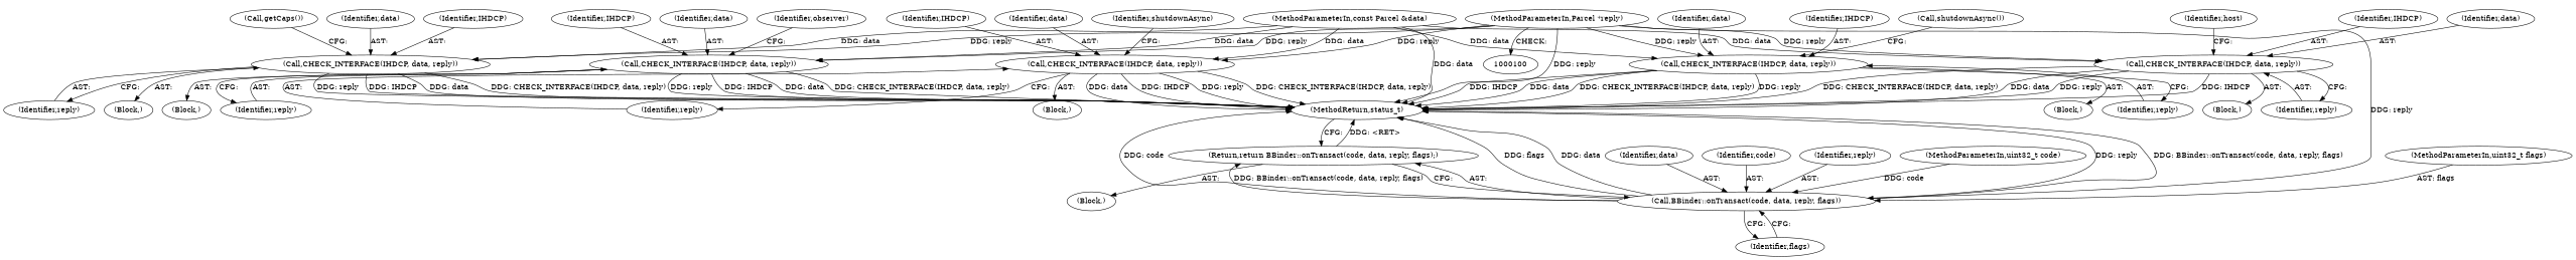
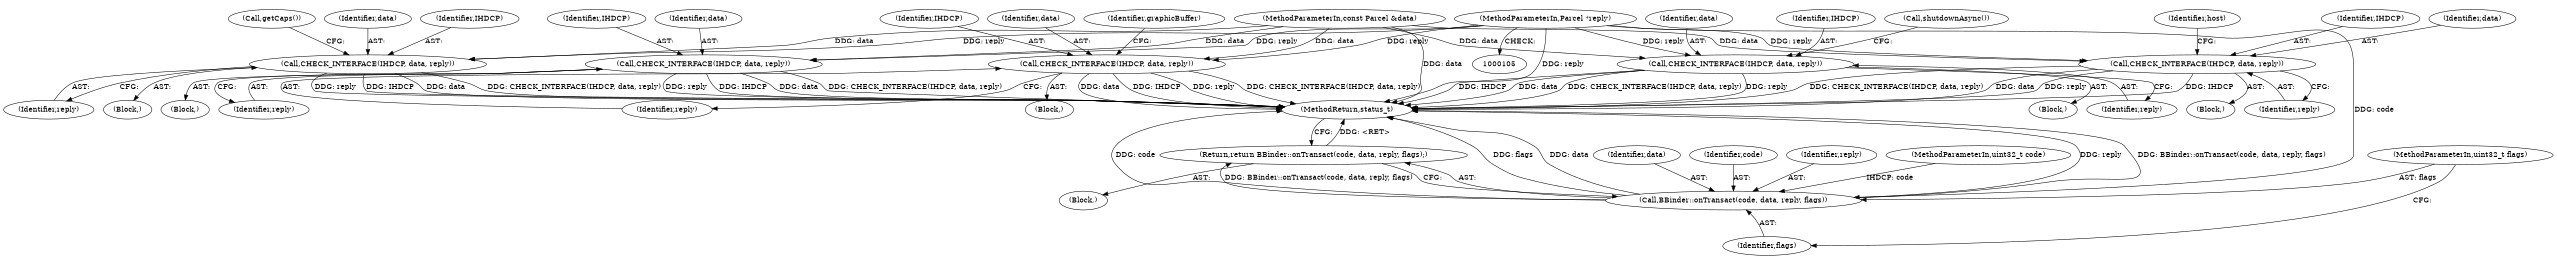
  digraph {
    n1 [label="(MethodParameterIn,Parcel *reply)"]
    n2 [label="(Call,CHECK_INTERFACE(IHDCP, data, reply))"]
    n3 [label="(Call,CHECK_INTERFACE(IHDCP, data, reply))"]
    n4 [label="(Call,CHECK_INTERFACE(IHDCP, data, reply))"]
    n5 [label="(Call,CHECK_INTERFACE(IHDCP, data, reply))"]
    n6 [label="(Call,CHECK_INTERFACE(IHDCP, data, reply))"]
    n7 [label="(Call,BBinder::onTransact(code, data, reply, flags))"]
    n8 [label="(MethodReturn,status_t)"]
-   1000100
+   1000100 [label=1000105]
    n10 [label="(Identifier,reply)"]
    n11 [label="(Block,)"]
    n12 [label="(Block,)"]
    n13 [label="(Identifier,reply)"]
    n14 [label="(Block,)"]
    n15 [label="(Identifier,reply)"]
    n16 [label="(Identifier,reply)"]
    n17 [label="(Block,)"]
    n18 [label="(Block,)"]
    n19 [label="(Identifier,reply)"]
    n20 [label="(Return,return BBinder::onTransact(code, data, reply, flags);)"]
    n21 [label="(Identifier,flags)"]
    n22 [label="(Block,)"]
-   n23 [label="(Identifier,shutdownAsync)"]
+   n23 [label="(Identifier,graphicBuffer)"]
    n24 [label="(Identifier,data)"]
    n25 [label="(Identifier,IHDCP)"]
    n26 [label="(Call,getCaps())"]
    n27 [label="(Identifier,data)"]
    n28 [label="(Identifier,data)"]
    n29 [label="(Identifier,data)"]
    n30 [label="(Call,shutdownAsync())"]
    n31 [label="(MethodParameterIn,uint32_t flags)"]
    n32 [label="(MethodParameterIn,const Parcel &data)"]
-   n33 [label="(Identifier,observer)"]
    n34 [label="(Identifier,IHDCP)"]
    n35 [label="(Identifier,host)"]
    n36 [label="(Identifier,code)"]
    n37 [label="(Identifier,data)"]
    n38 [label="(Identifier,reply)"]
    n39 [label="(Identifier,IHDCP)"]
    n40 [label="(Identifier,IHDCP)"]
    n41 [label="(MethodParameterIn,uint32_t code)"]
    n42 [label="(Identifier,data)"]
    n43 [label="(Identifier,IHDCP)"]
    n1 -> n2 [label="DDG: reply"]
    n1 -> n3 [label="DDG: reply"]
    n1 -> n4 [label="DDG: reply"]
    n1 -> n5 [label="DDG: reply"]
    n1 -> n6 [label="DDG: reply"]
-   n1 -> n7 [label="DDG: reply"]
+   n1 -> n7 [label="DDG: code"]
    n1 -> n8 [label="DDG: reply"]
    n1 -> 1000100 [label="CHECK: "]
    n2 -> n8 [label="DDG: reply"]
    n2 -> n8 [label="DDG: IHDCP"]
    n2 -> n8 [label="DDG: data"]
    n2 -> n8 [label="DDG: CHECK_INTERFACE(IHDCP, data, reply)"]
    n2 -> n10 [label="CFG: "]
    n2 -> n11 [label="AST: "]
    n3 -> n8 [label="DDG: CHECK_INTERFACE(IHDCP, data, reply)"]
    n3 -> n8 [label="DDG: data"]
    n3 -> n8 [label="DDG: reply"]
    n3 -> n8 [label="DDG: IHDCP"]
    n3 -> n12 [label="AST: "]
    n3 -> n13 [label="CFG: "]
    n4 -> n8 [label="DDG: reply"]
    n4 -> n8 [label="DDG: IHDCP"]
    n4 -> n8 [label="DDG: data"]
    n4 -> n8 [label="DDG: CHECK_INTERFACE(IHDCP, data, reply)"]
    n4 -> n14 [label="AST: "]
    n4 -> n15 [label="CFG: "]
    n5 -> n8 [label="DDG: CHECK_INTERFACE(IHDCP, data, reply)"]
    n5 -> n8 [label="DDG: reply"]
    n5 -> n8 [label="DDG: data"]
    n5 -> n8 [label="DDG: IHDCP"]
    n5 -> n16 [label="CFG: "]
    n5 -> n17 [label="AST: "]
    n6 -> n8 [label="DDG: IHDCP"]
    n6 -> n8 [label="DDG: reply"]
    n6 -> n8 [label="DDG: CHECK_INTERFACE(IHDCP, data, reply)"]
    n6 -> n8 [label="DDG: data"]
    n6 -> n18 [label="AST: "]
    n6 -> n19 [label="CFG: "]
    n7 -> n8 [label="DDG: flags"]
    n7 -> n8 [label="DDG: data"]
    n7 -> n8 [label="DDG: reply"]
    n7 -> n8 [label="DDG: BBinder::onTransact(code, data, reply, flags)"]
    n7 -> n8 [label="DDG: code"]
    n7 -> n20 [label="AST: "]
    n7 -> n20 [label="DDG: BBinder::onTransact(code, data, reply, flags)"]
-   n7 -> n21 [label="CFG: "]
+   n31 -> n21 [label="CFG: "]
    n8 -> n20 [label="CFG: "]
    n10 -> n2 [label="AST: "]
    n13 -> n3 [label="AST: "]
    n15 -> n4 [label="AST: "]
    n16 -> n5 [label="AST: "]
    n19 -> n6 [label="AST: "]
    n20 -> n7 [label="CFG: "]
    n20 -> n8 [label="DDG: <RET>"]
    n20 -> n22 [label="AST: "]
-   n21 -> n7 [label="CFG: "]
+   n21 -> n7 [label="AST: "]
    n23 -> n6 [label="CFG: "]
    n24 -> n2 [label="AST: "]
    n25 -> n5 [label="AST: "]
    n26 -> n5 [label="CFG: "]
    n27 -> n5 [label="AST: "]
    n28 -> n7 [label="AST: "]
    n29 -> n3 [label="AST: "]
    n30 -> n4 [label="CFG: "]
    n31 -> n7 [label="AST: flags"]
    n32 -> n2 [label="DDG: data"]
    n32 -> n3 [label="DDG: data"]
    n32 -> n4 [label="DDG: data"]
    n32 -> n5 [label="DDG: data"]
    n32 -> n6 [label="DDG: data"]
    n32 -> n8 [label="DDG: data"]
-   n33 -> n2 [label="CFG: "]
    n34 -> n6 [label="AST: "]
    n35 -> n3 [label="CFG: "]
    n36 -> n7 [label="AST: "]
    n37 -> n4 [label="AST: "]
    n38 -> n7 [label="AST: "]
    n39 -> n2 [label="AST: "]
    n40 -> n3 [label="AST: "]
-   n41 -> n7 [label="DDG: code"]
+   n41 -> n7 [label="IHDCP: code"]
    n42 -> n6 [label="AST: "]
    n43 -> n4 [label="AST: "]
  }
